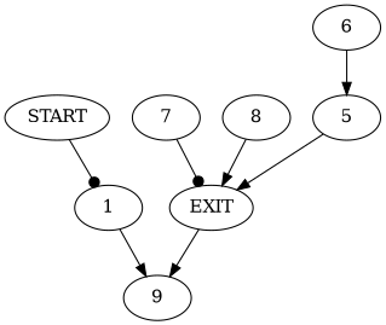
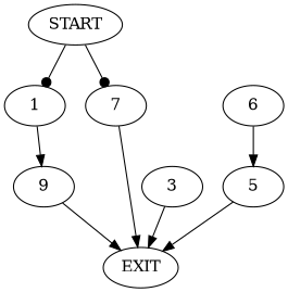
  digraph {
    edge [arrowhead=normal]
    n1 [label=START]
    1
    7
    n4 [label=9]
    n5 [label=EXIT]
-   3 [label=8]
+   3
    5
    6
    n1 -> 1 [arrowhead=dot]
+   n1 -> 7 [arrowhead=dot]
    1 -> n4
-   7 -> n5 [arrowhead=dot]
-   n5 -> n4
+   7 -> n5
+   n4 -> n5
    3 -> n5
    5 -> n5
    6 -> 5
  }
